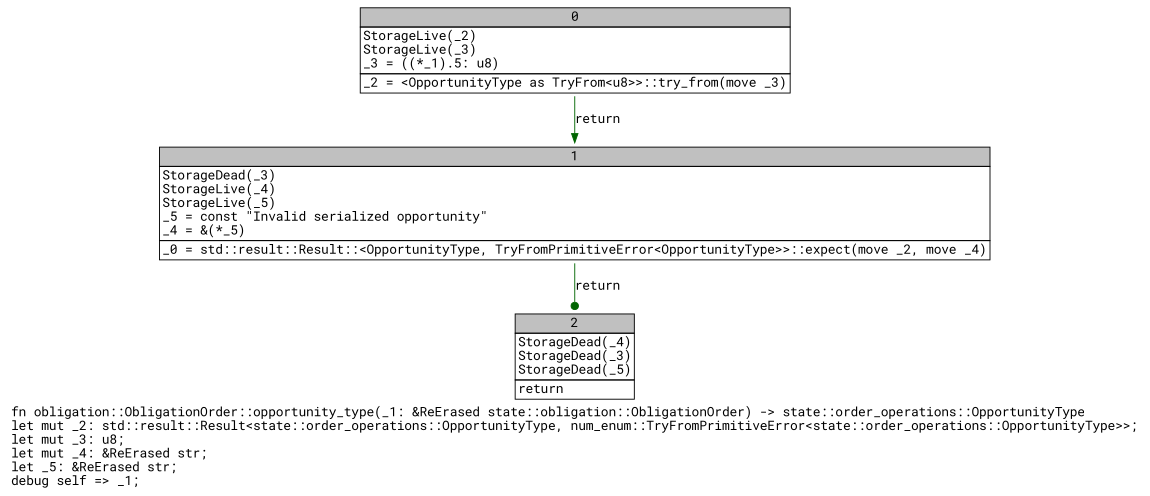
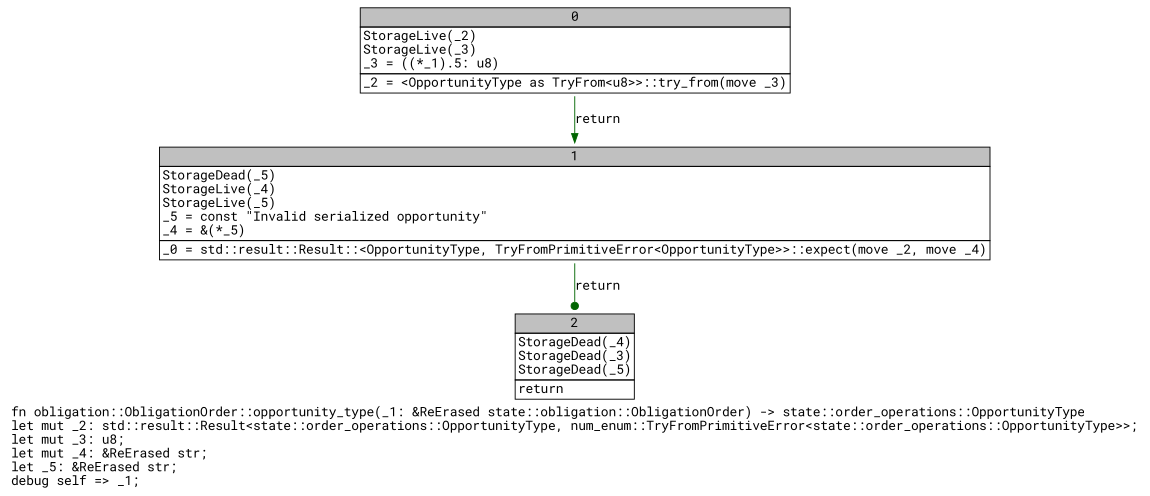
  digraph {
    fontname="Roboto Mono"
    label=<fn obligation::ObligationOrder::opportunity_type(_1: &amp;ReErased state::obligation::ObligationOrder) -&gt; state::order_operations::OpportunityType<br align="left"/>let mut _2: std::result::Result&lt;state::order_operations::OpportunityType, num_enum::TryFromPrimitiveError&lt;state::order_operations::OpportunityType&gt;&gt;;<br align="left"/>let mut _3: u8;<br align="left"/>let mut _4: &amp;ReErased str;<br align="left"/>let _5: &amp;ReErased str;<br align="left"/>debug self =&gt; _1;<br align="left"/>>
    node [fontname="Roboto Mono" shape=none]
    edge [color=darkgreen fontname="Roboto Mono"]
    n1 [label=<<table border="0" cellborder="1" cellspacing="0"><tr><td bgcolor="gray" align="center" colspan="1">0</td></tr><tr><td align="left" balign="left">StorageLive(_2)<br/>StorageLive(_3)<br/>_3 = ((*_1).5: u8)<br/></td></tr><tr><td align="left">_2 = &lt;OpportunityType as TryFrom&lt;u8&gt;&gt;::try_from(move _3)</td></tr></table>>]
-   n2 [label=<<table border="0" cellborder="1" cellspacing="0"><tr><td bgcolor="gray" align="center" colspan="1">1</td></tr><tr><td align="left" balign="left">StorageDead(_3)<br/>StorageLive(_4)<br/>StorageLive(_5)<br/>_5 = const &quot;Invalid serialized opportunity&quot;<br/>_4 = &amp;(*_5)<br/></td></tr><tr><td align="left">_0 = std::result::Result::&lt;OpportunityType, TryFromPrimitiveError&lt;OpportunityType&gt;&gt;::expect(move _2, move _4)</td></tr></table>>]
+   n2 [label=<<table border="0" cellborder="1" cellspacing="0"><tr><td bgcolor="gray" align="center" colspan="1">1</td></tr><tr><td align="left" balign="left">StorageDead(_5)<br/>StorageLive(_4)<br/>StorageLive(_5)<br/>_5 = const &quot;Invalid serialized opportunity&quot;<br/>_4 = &amp;(*_5)<br/></td></tr><tr><td align="left">_0 = std::result::Result::&lt;OpportunityType, TryFromPrimitiveError&lt;OpportunityType&gt;&gt;::expect(move _2, move _4)</td></tr></table>>]
    n3 [label=<<table border="0" cellborder="1" cellspacing="0"><tr><td bgcolor="gray" align="center" colspan="1">2</td></tr><tr><td align="left" balign="left">StorageDead(_4)<br/>StorageDead(_3)<br/>StorageDead(_5)<br/></td></tr><tr><td align="left">return</td></tr></table>>]
    n1 -> n2 [arrowhead=normal label=return]
    n2 -> n3 [arrowhead=dot label=return]
  }
